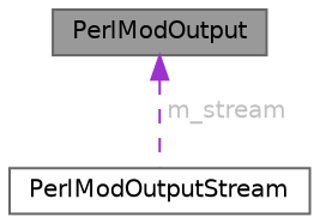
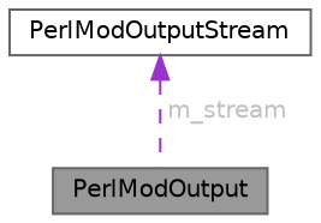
  digraph {
    node [color=gray40 fontname=Helvetica fontsize=10 shape=box style=filled]
    n1 [fillcolor=grey60 fontcolor=black height=0.2 label=PerlModOutput width=0.4]
    n2 [fillcolor=white height=0.2 label=PerlModOutputStream width=0.4]
-   n1 -> n2 [color=darkorchid3 dir=back fontcolor=grey fontname=Helvetica fontsize=10 label=" m_stream" labelfontname=Helvetica labelfontsize=10 style=dashed]
+   n2 -> n1 [color=darkorchid3 dir=back fontcolor=grey fontname=Helvetica fontsize=10 label=" m_stream" labelfontname=Helvetica labelfontsize=10 style=dashed]
  }
